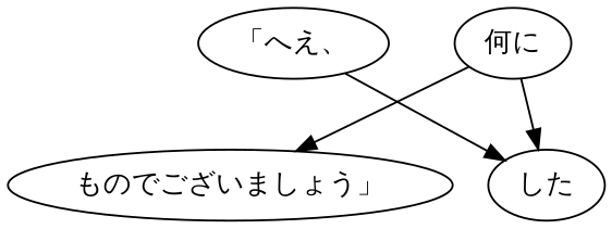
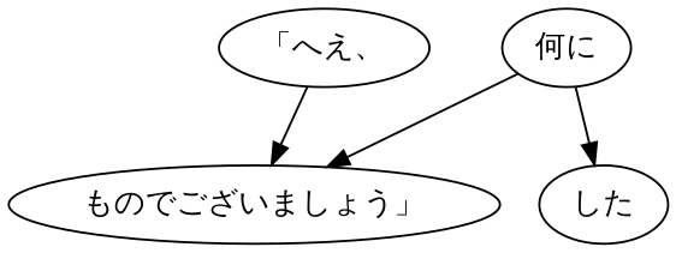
  digraph {
    fontname="IBM Plex Sans"
    node [fontname="IBM Plex Sans"]
    edge [fontname="IBM Plex Sans"]
    n1 [label="「へえ、"]
    n2 [label="ものでございましょう」"]
    n3 [label="何に"]
    n4 [label="した"]
-   n1 -> n4
+   n1 -> n2
    n3 -> n2
    n3 -> n4
  }
